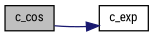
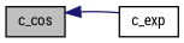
  digraph {
    rankdir=LR
    fontname="Roboto Condensed"
    node [color=black fontname="Roboto Condensed" fontsize=10 shape=record style=filled]
    n1 [fillcolor=grey75 fontcolor=black height=0.2 label=c_cos width=0.4]
    n2 [fillcolor=white height=0.2 label=c_exp width=0.4]
-   n1 -> n2 [color=midnightblue fontname="Roboto Condensed" fontsize=10 labelfontname=Helvetica labelfontsize=10 style=solid]
+   n2 -> n1 [color=midnightblue fontname="Roboto Condensed" fontsize=10 labelfontname=Helvetica labelfontsize=10 style=solid]
  }
